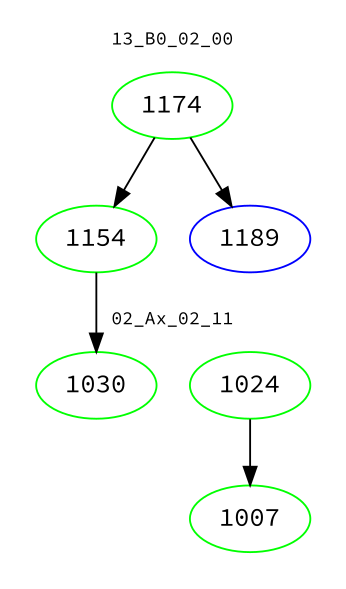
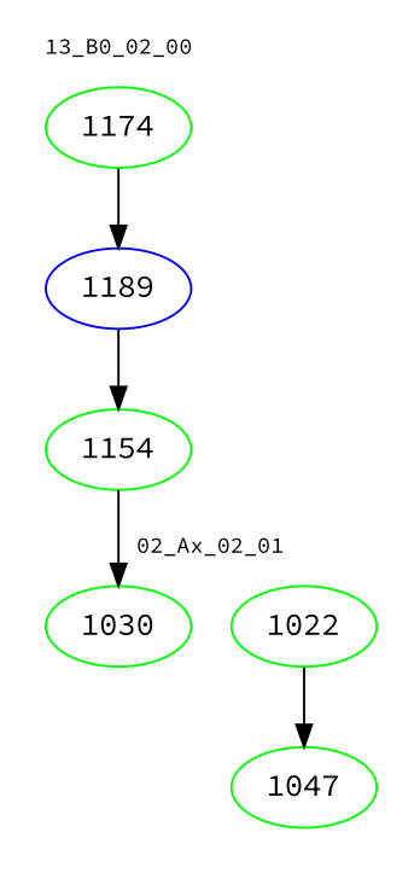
  digraph {
    fontname="Source Code Pro"
    node [color=green fontname="Source Code Pro"]
    edge [color=black fontname="Source Code Pro"]
-   n1 [label=1024]
-   n2 [label=1007]
+   n1 [label=1022]
+   n2 [label=1047]
    n3 [label=1030]
    n4 [label=1174]
    n5 [label=1154]
    n6 [color=blue label=1189]
    subgraph cluster_1 {
      color=white
      fontsize=10
-     label="02_Ax_02_11"
+     label="02_Ax_02_01"
      n1
      n2
      n3
    }
    subgraph cluster_2 {
      color=white
      fontsize=10
      label="13_B0_02_00"
      n4
      n5
      n6
    }
    n1 -> n2
-   n4 -> n5
+   n6 -> n5
    n4 -> n6
    n5 -> n3
  }
